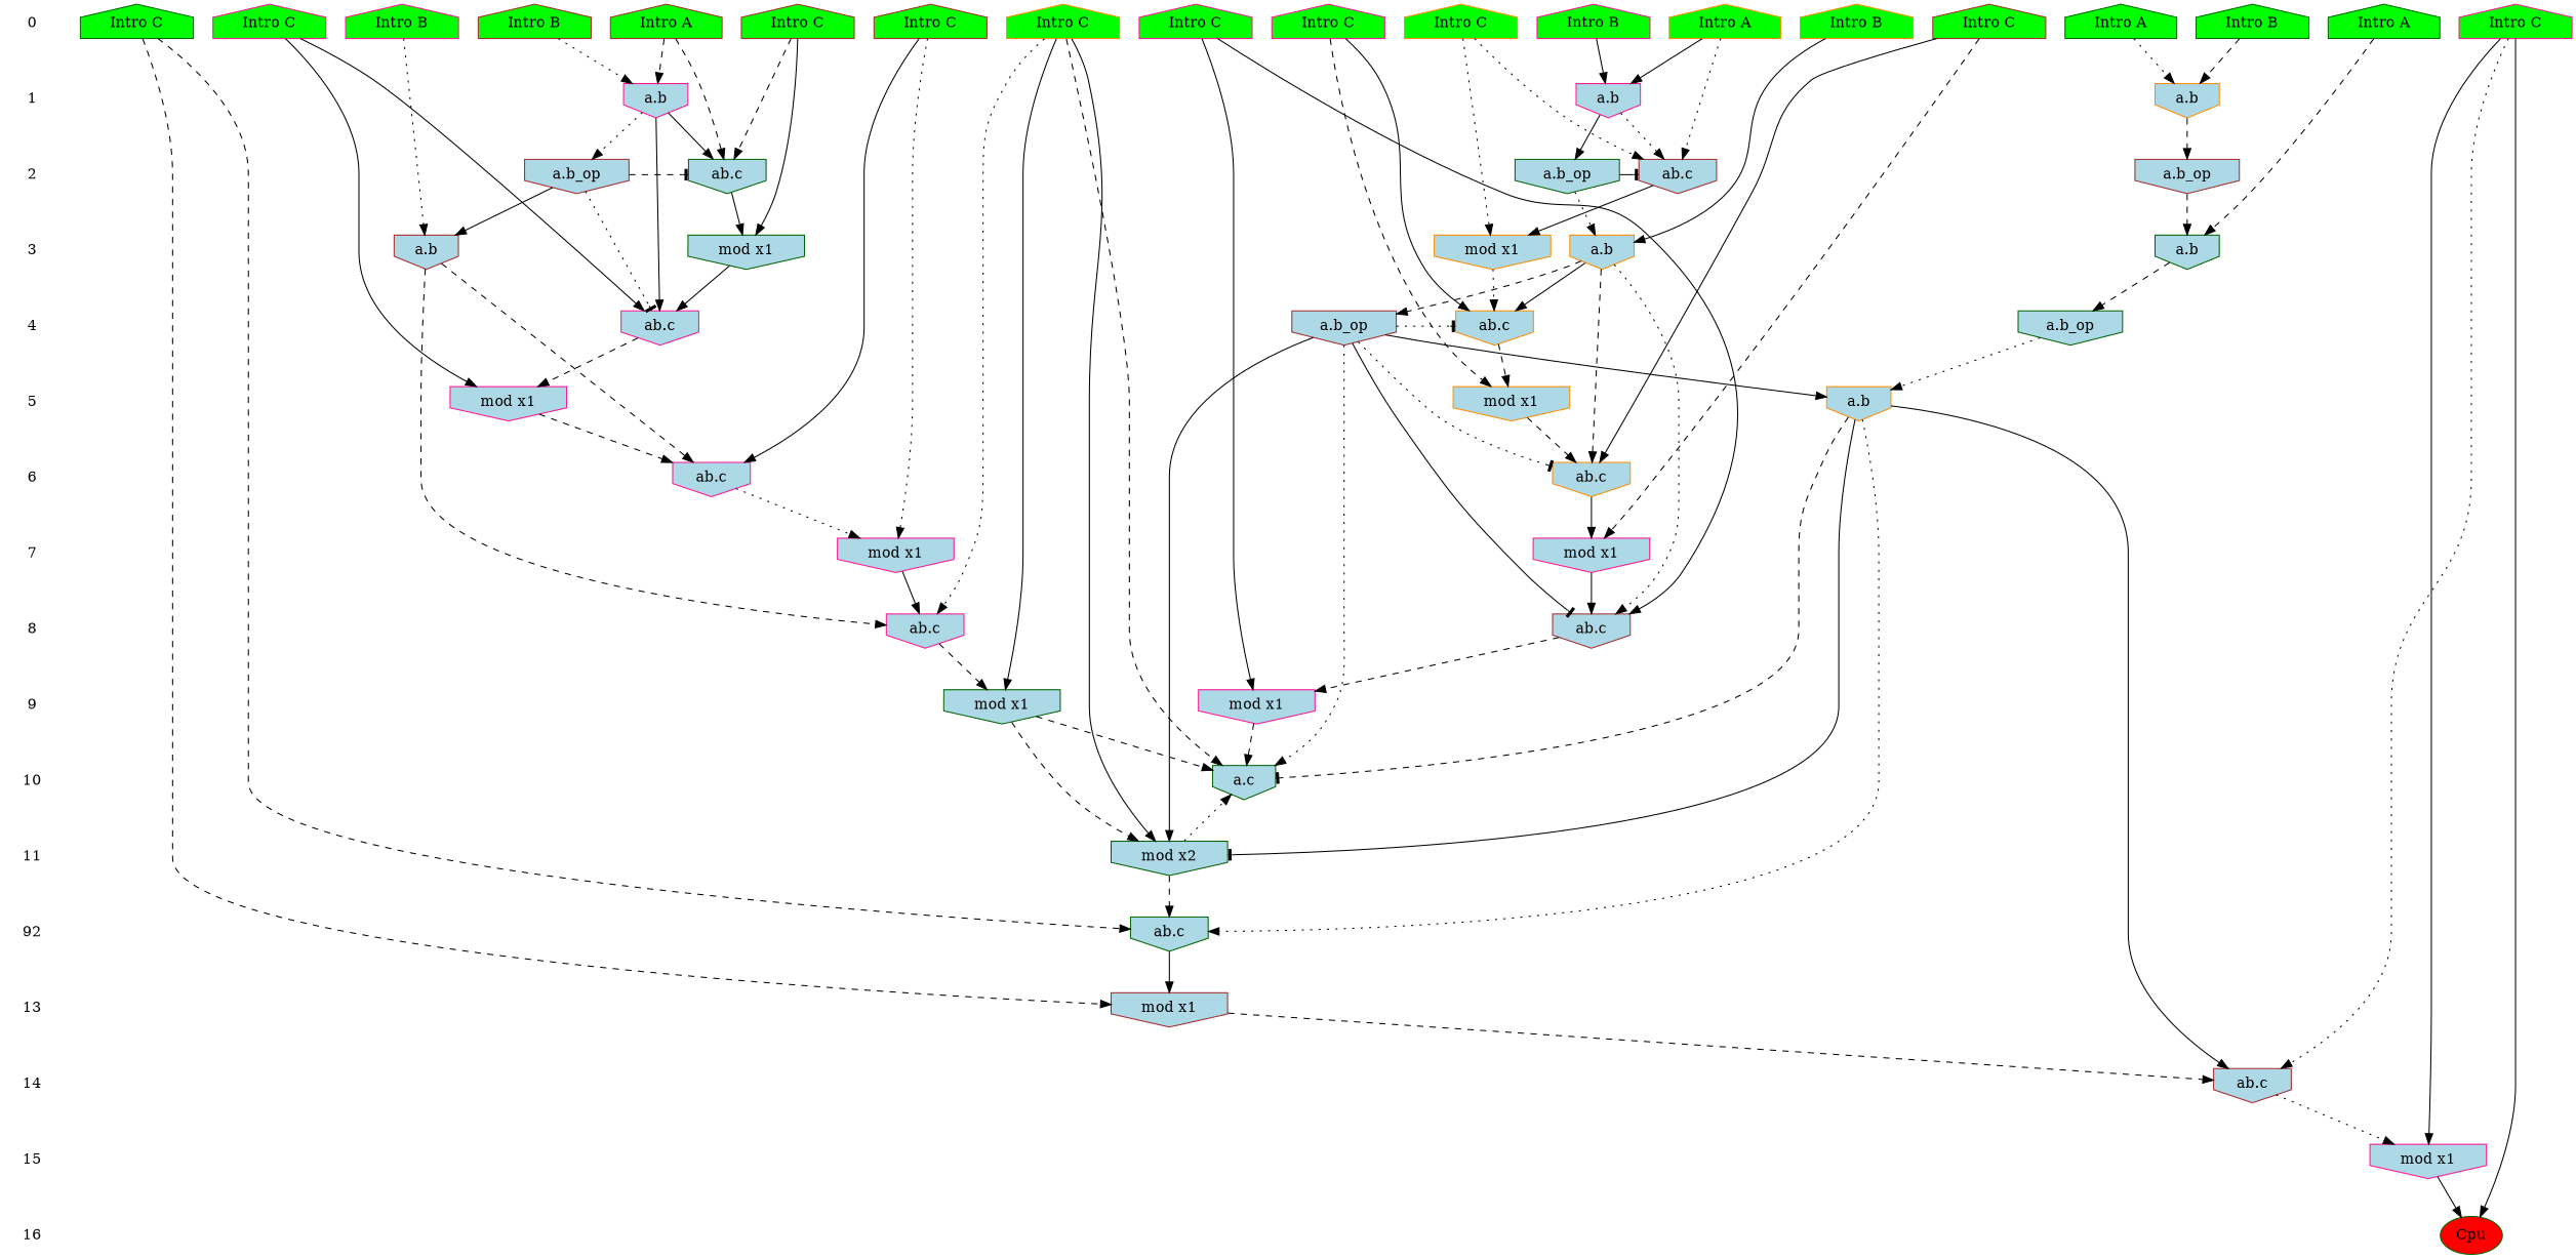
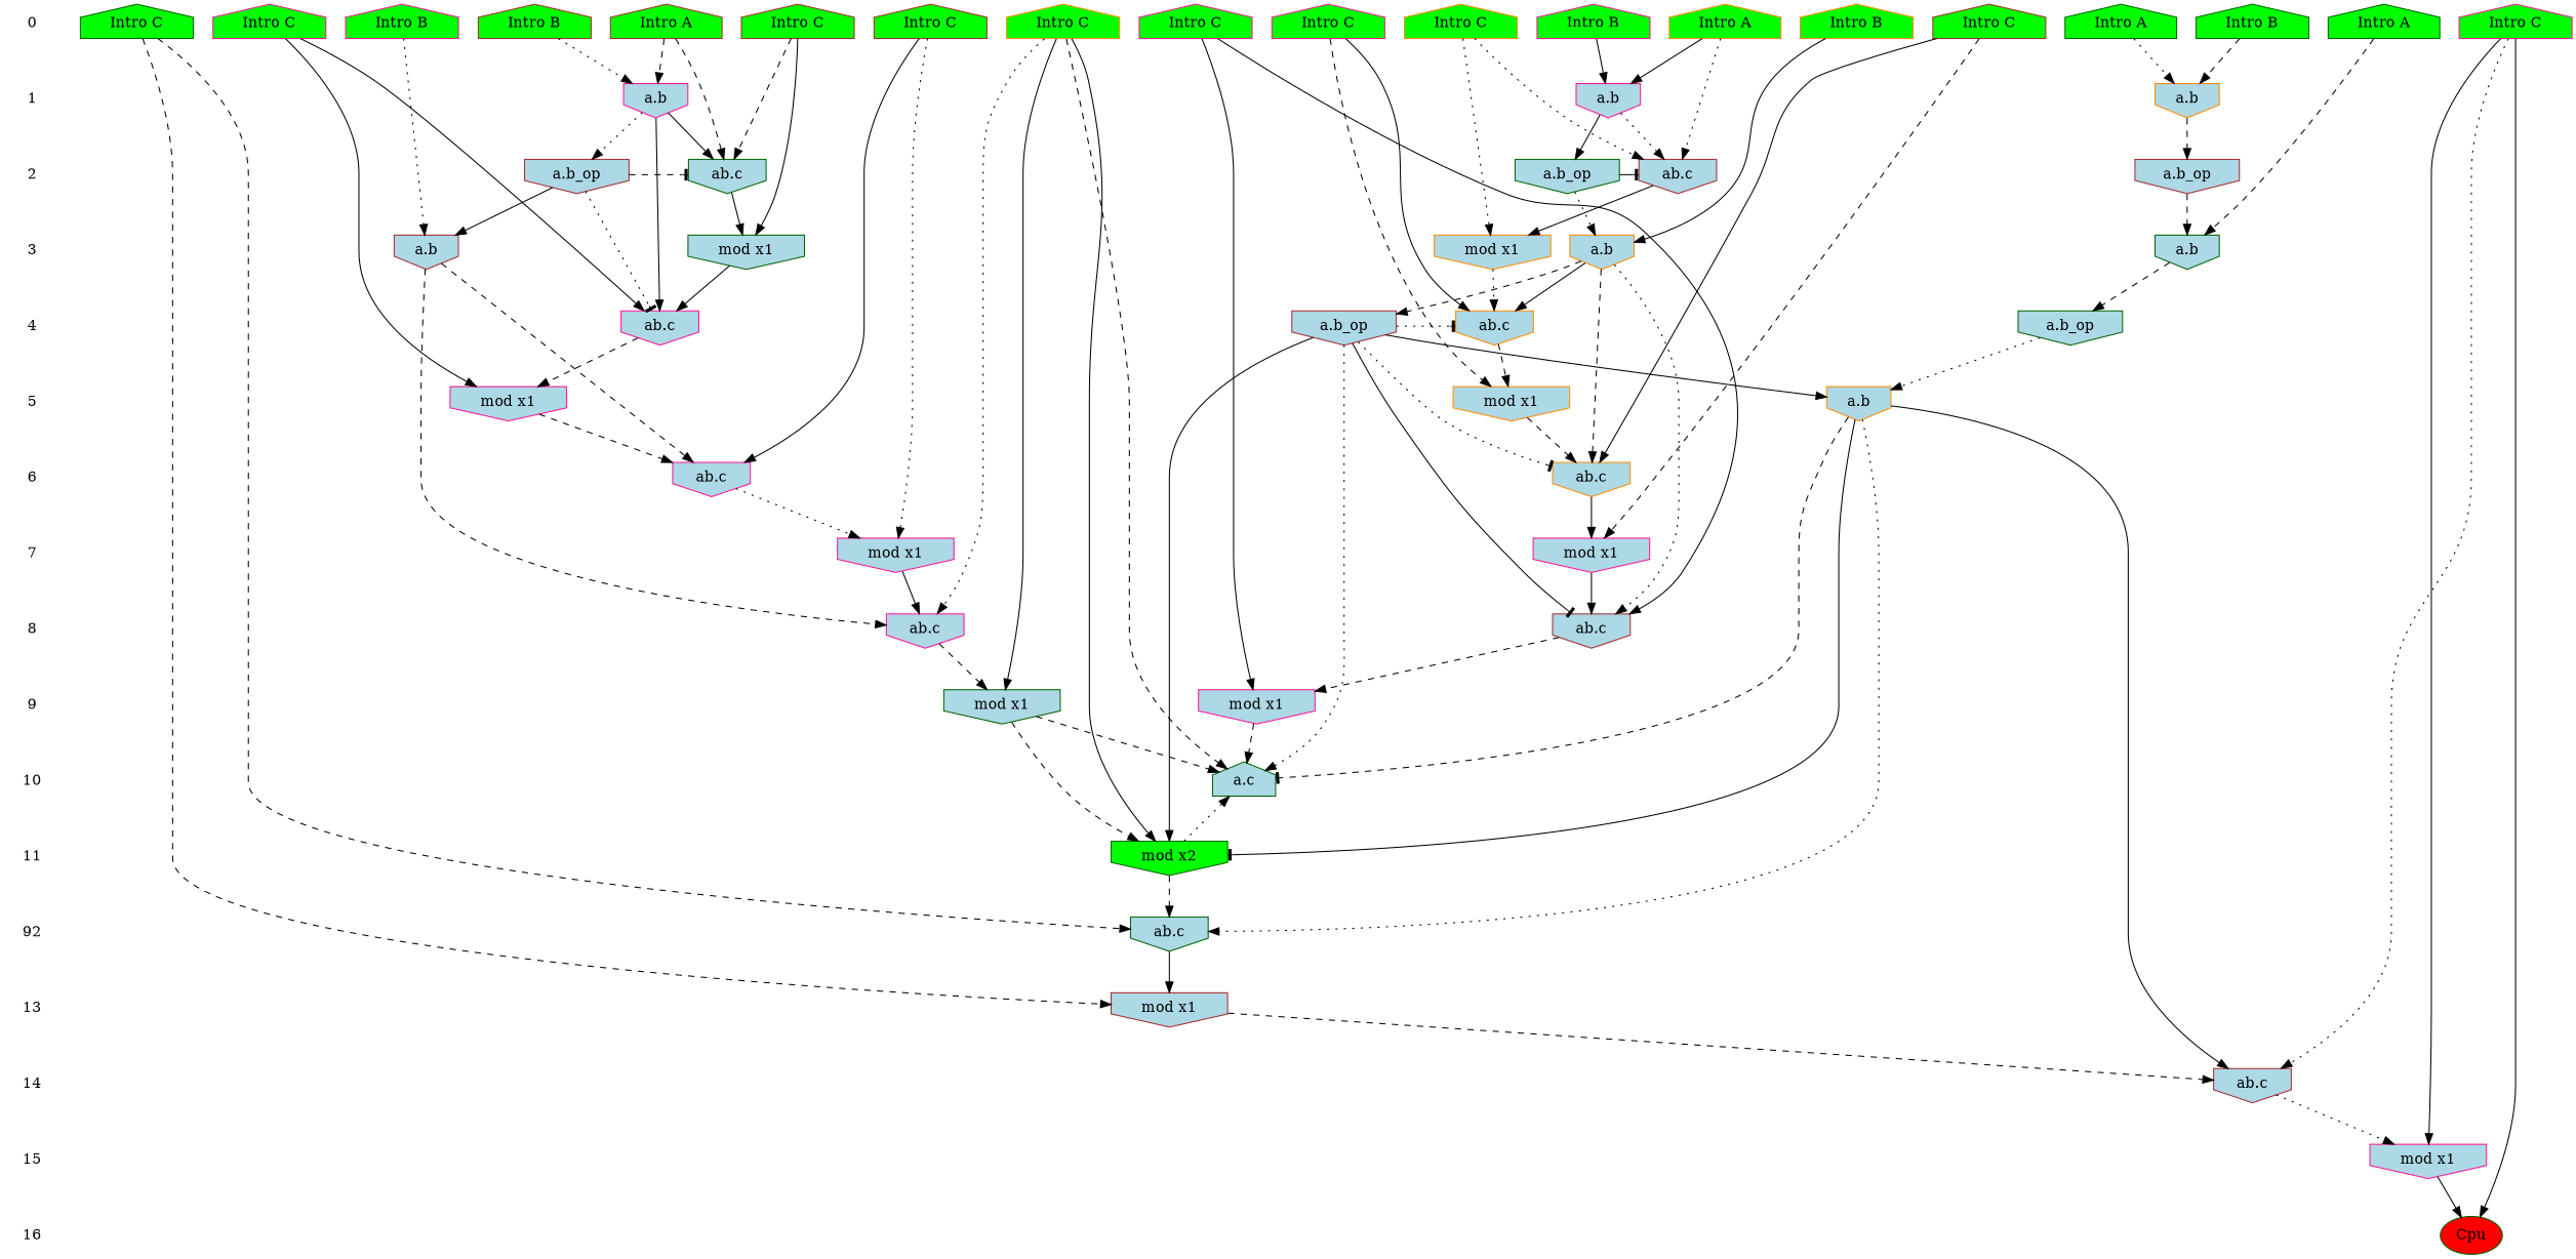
  digraph {
    ranksep=.5
    node [color=darkgreen shape=invhouse fillcolor=lightblue style=filled]
    edge [style=solid]
    0 [color=brown shape=plaintext fillcolor="" style=""]
    n2 [fillcolor=green label="Intro B" shape=house]
    n3 [fillcolor=green label="Intro A" shape=house]
    n4 [fillcolor=green label="Intro A" shape=house]
    n5 [color=darkorange fillcolor=green label="Intro A" shape=house]
    n6 [color=deeppink fillcolor=green label="Intro B" shape=house]
    n7 [color=brown fillcolor=green label="Intro A" shape=house]
    n8 [color=darkorange fillcolor=green label="Intro B" shape=house]
    n9 [color=brown fillcolor=green label="Intro B" shape=house]
    n10 [color=deeppink fillcolor=green label="Intro B" shape=house]
    n11 [color=darkorange fillcolor=green label="Intro C" shape=house]
    n12 [fillcolor=green label="Intro C" shape=house]
    n13 [color=brown fillcolor=green label="Intro C" shape=house]
    n14 [color=deeppink fillcolor=green label="Intro C" shape=house]
    n15 [color=deeppink fillcolor=green label="Intro C" shape=house]
    n16 [color=deeppink fillcolor=green label="Intro C" shape=house]
    n17 [color=deeppink fillcolor=green label="Intro C" shape=house]
    n18 [color=darkorange fillcolor=green label="Intro C" shape=house]
    n19 [color=brown fillcolor=green label="Intro C" shape=house]
    n20 [color=brown fillcolor=green label="Intro C" shape=house]
    1 [color=brown shape=plaintext fillcolor="" style=""]
    n22 [color=deeppink label="a.b"]
    n23 [color=deeppink label="a.b"]
    n24 [color=darkorange label="a.b"]
    2 [color=deeppink shape=plaintext fillcolor="" style=""]
    n26 [color=brown label="ab.c"]
    n27 [label="a.b_op"]
    n28 [label="ab.c"]
    n29 [color=brown label="a.b_op"]
    n30 [color=brown label="a.b_op"]
    3 [shape=plaintext fillcolor="" style=""]
    n32 [color=darkorange label="mod x1"]
    n33 [color=darkorange label="a.b"]
    n34 [label="mod x1"]
    n35 [color=brown label="a.b"]
    n36 [label="a.b"]
    4 [shape=plaintext fillcolor="" style=""]
    n38 [color=darkorange label="ab.c"]
    n39 [color=deeppink label="ab.c"]
    n40 [color=brown label="a.b_op"]
    n41 [label="a.b_op"]
    5 [color=darkorange shape=plaintext fillcolor="" style=""]
    n43 [color=darkorange label="mod x1"]
    n44 [color=deeppink label="mod x1"]
    n45 [color=darkorange label="a.b"]
    6 [shape=plaintext fillcolor="" style=""]
    n47 [color=darkorange label="ab.c"]
    n48 [color=deeppink label="ab.c"]
    7 [color=brown shape=plaintext fillcolor="" style=""]
    n50 [color=deeppink label="mod x1"]
    n51 [color=deeppink label="mod x1"]
    8 [shape=plaintext fillcolor="" style=""]
    n53 [color=brown label="ab.c"]
    n54 [color=deeppink label="ab.c"]
    9 [shape=plaintext fillcolor="" style=""]
    n56 [color=deeppink label="mod x1"]
    n57 [label="mod x1"]
    10 [color=darkorange shape=plaintext fillcolor="" style=""]
-   n59 [label="a.c"]
+   n59 [label="a.c" shape=house]
    11 [color=brown shape=plaintext fillcolor="" style=""]
-   n61 [label="mod x2"]
+   n61 [fillcolor=green label="mod x2"]
    n62 [color=darkorange label=92 shape=plaintext fillcolor="" style=""]
    n63 [label="ab.c"]
    13 [color=brown shape=plaintext fillcolor="" style=""]
    n65 [color=brown label="mod x1"]
    14 [shape=plaintext fillcolor="" style=""]
    n67 [color=brown label="ab.c"]
    15 [color=brown shape=plaintext fillcolor="" style=""]
    n69 [color=deeppink label="mod x1"]
    16 [color=darkorange shape=plaintext fillcolor="" style=""]
    n71 [fillcolor=red label=Cpu shape=""]
    subgraph sub_1 {
      rank=same
      0
      n2
      n3
      n4
      n5
      n6
      n7
      n8
      n9
      n10
      n11
      n12
      n13
      n14
      n15
      n16
      n17
      n18
      n19
      n20
    }
    subgraph sub_2 {
      rank=same
      1
      n22
      n23
      n24
    }
    subgraph sub_3 {
      rank=same
      2
      n26
      n27
      n28
      n29
      n30
    }
    subgraph sub_4 {
      rank=same
      3
      n32
      n33
      n34
      n35
      n36
    }
    subgraph sub_5 {
      rank=same
      4
      n38
      n39
      n40
      n41
    }
    subgraph sub_6 {
      rank=same
      5
      n43
      n44
      n45
    }
    subgraph sub_7 {
      rank=same
      6
      n47
      n48
    }
    subgraph sub_8 {
      rank=same
      7
      n50
      n51
    }
    subgraph sub_9 {
      rank=same
      8
      n53
      n54
    }
    subgraph sub_10 {
      rank=same
      9
      n56
      n57
    }
    subgraph sub_11 {
      rank=same
      10
      n59
    }
    subgraph sub_12 {
      rank=same
      11
      n61
    }
    subgraph sub_13 {
      rank=same
      n62
      n63
    }
    subgraph sub_14 {
      rank=same
      13
      n65
    }
    subgraph sub_15 {
      rank=same
      14
      n67
    }
    subgraph sub_16 {
      rank=same
      15
      n69
    }
    subgraph sub_17 {
      rank=same
      16
      n71
    }
    0 -> 1 [style=invis]
    n2 -> n24 [style=dashed]
    n3 -> n24 [style=dotted]
    n4 -> n36 [style=dashed]
    n5 -> n22
    n5 -> n26 [style=dotted]
    n6 -> n35 [style=dotted]
    n7 -> n23 [style=dashed]
    n7 -> n28 [style=dashed]
    n8 -> n33
    n9 -> n23 [style=dotted]
    n10 -> n22
    n11 -> n26 [style=dotted]
    n11 -> n32 [style=dotted]
    n12 -> n63 [style=dashed]
    n12 -> n65 [style=dashed]
    n13 -> n28 [style=dashed]
    n13 -> n34
    n14 -> n67 [style=dotted]
    n14 -> n69
    n14 -> n71
    n15 -> n38
    n15 -> n43 [style=dashed]
    n16 -> n39
    n16 -> n44
    n17 -> n53
    n17 -> n56
    n18 -> n54 [style=dotted]
    n18 -> n57
    n18 -> n59 [style=dashed]
    n18 -> n61
    n19 -> n48
    n19 -> n51 [style=dotted]
    n20 -> n47
    n20 -> n50 [style=dashed]
    1 -> 2 [style=invis]
    n22 -> n26 [style=dotted]
    n22 -> n27
    n23 -> n28
    n23 -> n30 [style=dotted]
    n23 -> n39
    n24 -> n29 [style=dashed]
    2 -> 3 [style=invis]
    n26 -> n32
    n27 -> n26 [arrowhead=tee]
    n27 -> n33 [style=dotted]
    n28 -> n34
    n29 -> n36 [style=dashed]
    n30 -> n28 [arrowhead=tee style=dashed]
    n30 -> n35
    n30 -> n39 [arrowhead=tee style=dotted]
    3 -> 4 [style=invis]
    n32 -> n38 [style=dotted]
    n33 -> n38
    n33 -> n40 [style=dashed]
    n33 -> n47 [style=dashed]
    n33 -> n53 [style=dotted]
    n34 -> n39
    n35 -> n48 [style=dashed]
    n35 -> n54 [style=dashed]
    n36 -> n41 [style=dashed]
    4 -> 5 [style=invis]
    n38 -> n43 [style=dashed]
    n39 -> n44 [style=dashed]
    n40 -> n38 [arrowhead=tee style=dotted]
    n40 -> n45
    n40 -> n47 [arrowhead=tee style=dotted]
    n40 -> n53 [arrowhead=tee]
    n40 -> n59 [style=dotted]
    n40 -> n61
    n41 -> n45 [style=dotted]
    5 -> 6 [style=invis]
    n43 -> n47 [style=dashed]
    n44 -> n48 [style=dashed]
    n45 -> n59 [arrowhead=tee style=dashed]
    n45 -> n61 [arrowhead=tee]
    n45 -> n63 [style=dotted]
    n45 -> n67
    6 -> 7 [style=invis]
    n47 -> n50
    n48 -> n51 [style=dotted]
    7 -> 8 [style=invis]
    n50 -> n53
    n51 -> n54
    8 -> 9 [style=invis]
    n53 -> n56 [style=dashed]
    n54 -> n57 [style=dashed]
    9 -> 10 [style=invis]
    n56 -> n59 [style=dashed]
    n57 -> n59 [style=dashed]
    n57 -> n61 [style=dashed]
    10 -> 11 [style=invis]
    11 -> n62 [style=invis]
    n61 -> n59 [style=dotted]
    n61 -> n63 [style=dashed]
    n62 -> 13 [style=invis]
    n63 -> n65
    13 -> 14 [style=invis]
    n65 -> n67 [style=dashed]
    14 -> 15 [style=invis]
    n67 -> n69 [style=dotted]
    15 -> 16 [style=invis]
    n69 -> n71
  }
